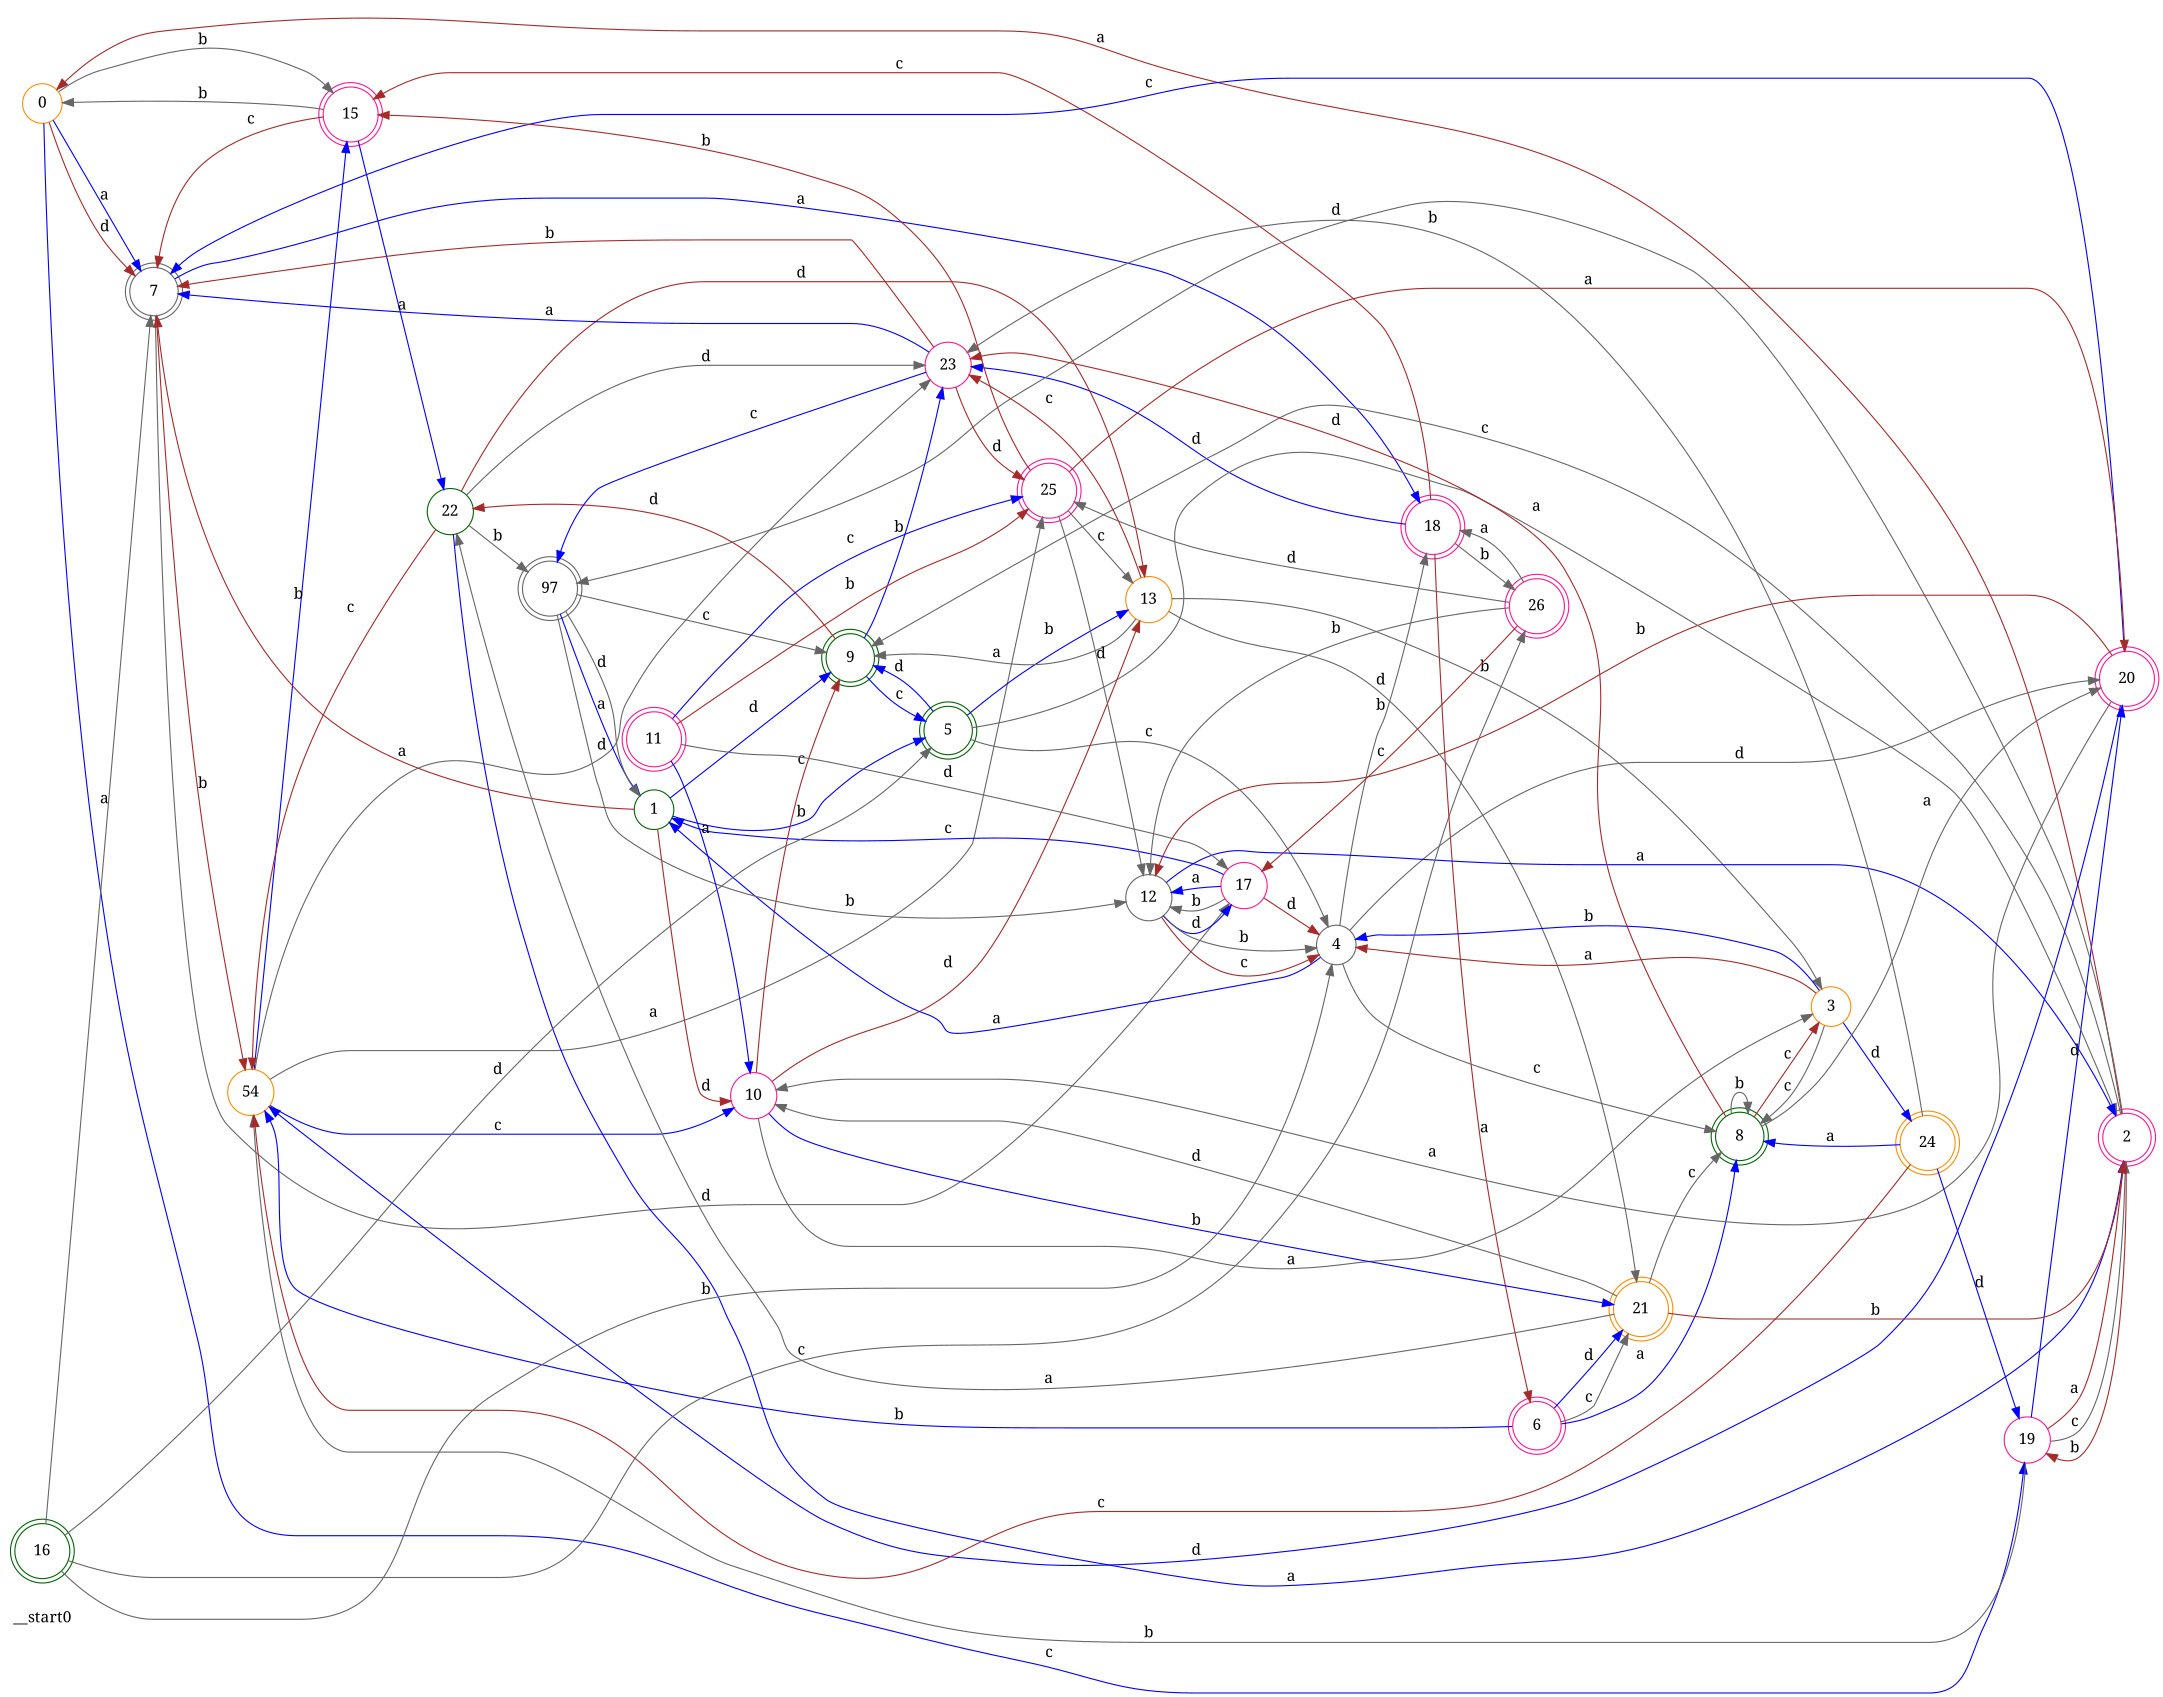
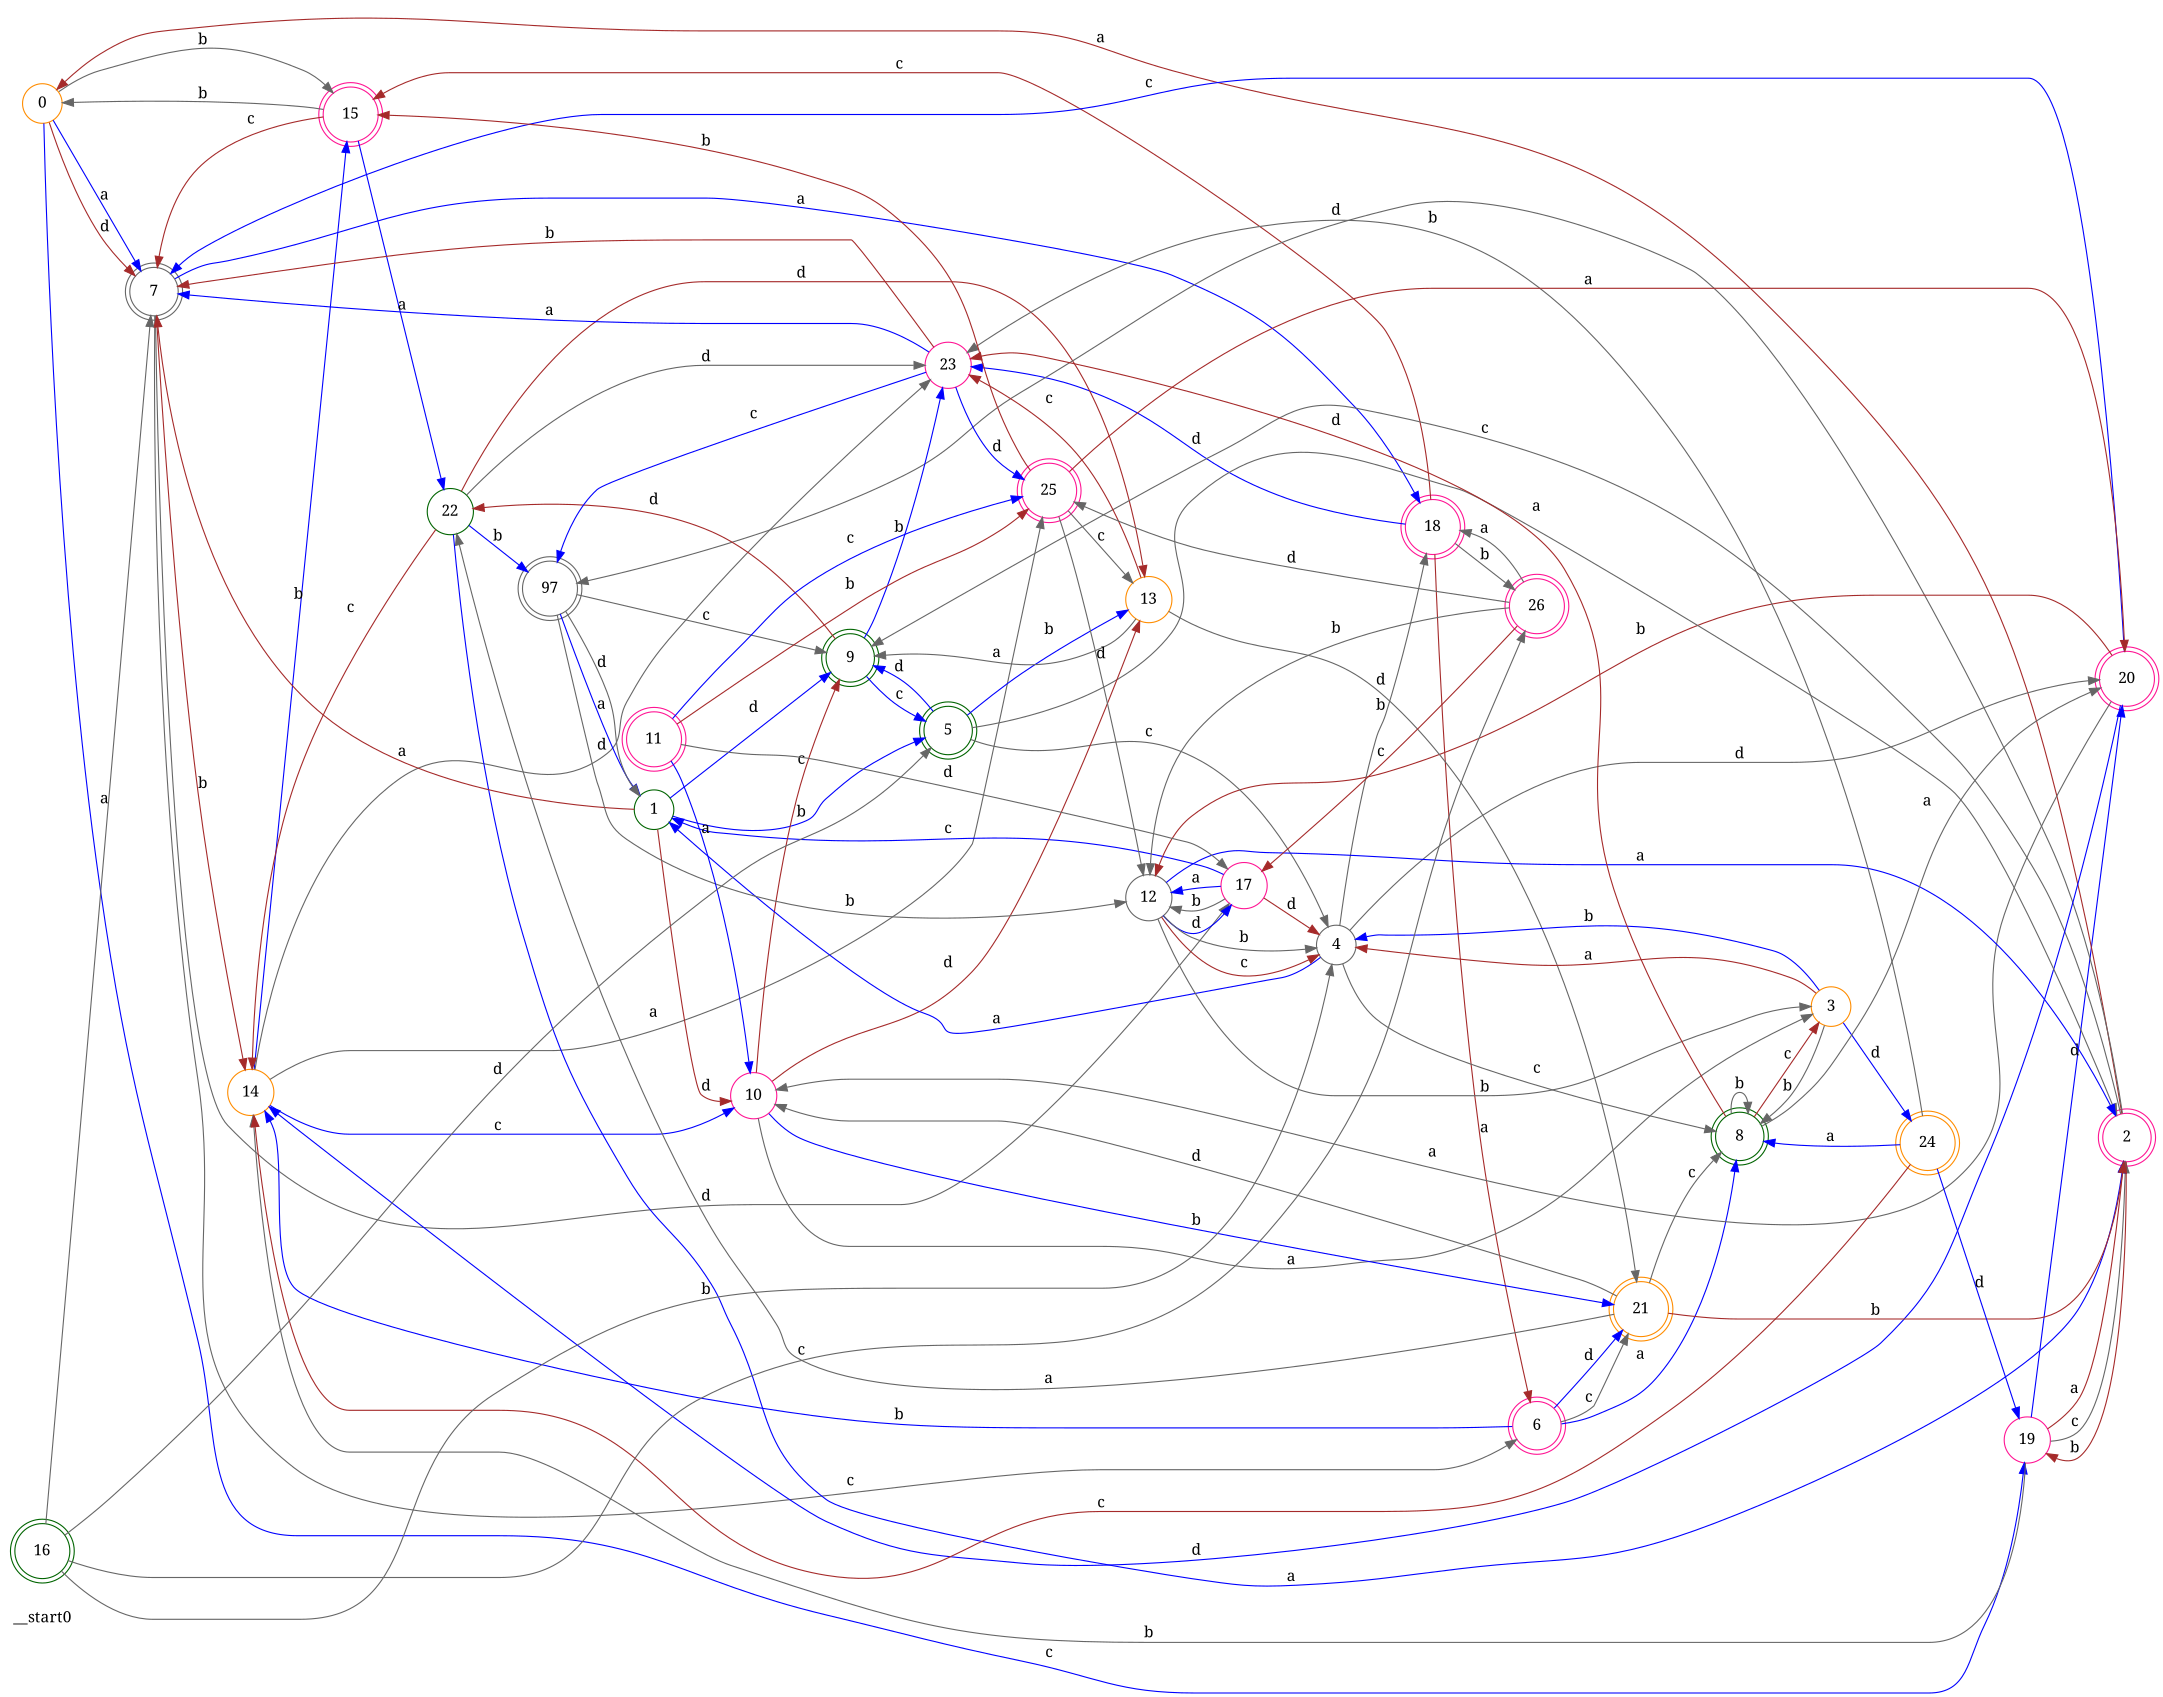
  digraph {
    fontname="Noto Serif"
    rankdir=LR
    node [color=deeppink fontname="Noto Serif" shape=doublecircle fillcolor=white style="rounded,filled"]
    edge [color=gray40 fontname="Noto Serif"]
    __start0 [color=gray40 shape=none fillcolor="" style=""]
    n2 [color=darkorange label=0 shape=circle style=filled]
    n3 [color=gray40 label=7]
    n4 [label=15]
    n5 [label=19 shape=circle style=filled]
-   n6 [color=darkorange label=54 shape=circle style=filled]
+   n6 [color=darkorange label=14 shape=circle style=filled]
    n7 [label=6]
    n8 [label=17 shape=circle style=filled]
    n9 [label=18]
    n10 [color=darkgreen label=22 shape=circle style=filled]
    n11 [label=2]
    n12 [label=20]
    n13 [color=darkgreen label=1 shape=circle style=filled]
    n14 [color=darkgreen label=5]
    n15 [color=darkgreen label=9]
    n16 [label=10 shape=circle style=filled]
    n17 [color=gray40 label=4 shape=circle style=filled]
    n18 [color=darkorange label=13 shape=circle style=filled]
    n19 [label=23 shape=circle style=filled]
    n20 [color=darkorange label=3 shape=circle style=filled]
    n21 [color=darkorange label=21]
    n22 [color=gray40 label=97]
    n23 [color=gray40 label=12 shape=circle style=filled]
    n24 [color=darkgreen label=8]
    n25 [color=darkorange label=24]
    n26 [label=25]
    n27 [label=26]
    n28 [label=11]
    n29 [color=darkgreen label=16]
    n2 -> n3 [color=blue label=a]
    n2 -> n3 [color=brown label=d]
    n2 -> n4 [label=b]
    n2 -> n5 [color=blue label=c]
    n3 -> n6 [color=brown label=b]
+   n3 -> n7 [label=c]
    n3 -> n8 [label=d]
    n3 -> n9 [color=blue label=a]
    n4 -> n2 [label=b]
    n4 -> n3 [color=brown label=c]
    n4 -> n10 [color=blue label=a]
    n5 -> n6 [label=b]
    n5 -> n11 [color=brown label=a]
    n5 -> n11 [label=c]
    n5 -> n12 [color=blue label=d]
    n6 -> n4 [color=blue label=b]
    n6 -> n16 [color=blue label=c]
    n6 -> n19 [label=d]
    n6 -> n26 [label=a]
    n7 -> n6 [color=blue label=b]
    n7 -> n21 [label=c]
    n7 -> n21 [color=blue label=d]
    n7 -> n24 [color=blue label=a]
    n8 -> n13 [color=blue label=c]
    n8 -> n17 [color=brown label=d]
    n8 -> n23 [color=blue label=a]
    n8 -> n23 [label=b]
    n9 -> n4 [color=brown label=c]
    n9 -> n7 [color=brown label=a]
    n9 -> n19 [color=blue label=d]
    n9 -> n27 [label=b]
    n10 -> n6 [color=brown label=c]
    n10 -> n11 [color=blue label=a]
    n10 -> n18 [color=brown label=d]
    n10 -> n19 [label=d]
-   n10 -> n22 [label=b]
+   n10 -> n22 [color=blue label=b]
    n11 -> n2 [color=brown label=a]
    n11 -> n5 [color=brown label=b]
    n11 -> n15 [label=c]
    n11 -> n22 [label=d]
    n12 -> n3 [color=blue label=c]
    n12 -> n6 [color=blue label=d]
    n12 -> n16 [label=a]
    n12 -> n23 [color=brown label=b]
    n13 -> n3 [color=brown label=a]
    n13 -> n14 [color=blue label=b]
    n13 -> n15 [color=blue label=d]
    n13 -> n16 [color=brown label=d]
    n14 -> n11 [label=a]
    n14 -> n15 [color=blue label=d]
    n14 -> n17 [label=c]
    n14 -> n18 [color=blue label=b]
    n15 -> n10 [color=brown label=d]
    n15 -> n14 [color=blue label=c]
    n15 -> n19 [color=blue label=b]
    n16 -> n15 [color=brown label=c]
    n16 -> n18 [color=brown label=d]
    n16 -> n20 [label=a]
    n16 -> n21 [color=blue label=b]
    n17 -> n9 [label=b]
    n17 -> n12 [label=d]
    n17 -> n13 [color=blue label=a]
    n17 -> n24 [label=c]
    n18 -> n15 [label=a]
    n18 -> n19 [color=brown label=c]
-   n18 -> n20 [label=b]
+   n23 -> n20 [label=b]
    n18 -> n21 [label=d]
    n19 -> n3 [color=blue label=a]
    n19 -> n3 [color=brown label=b]
    n19 -> n22 [color=blue label=c]
-   n19 -> n26 [color=brown label=d]
+   n19 -> n26 [color=blue label=d]
    n20 -> n17 [color=brown label=a]
    n20 -> n17 [color=blue label=b]
-   n20 -> n24 [label=c]
+   n20 -> n24 [label=b]
    n20 -> n25 [color=blue label=d]
    n21 -> n10 [label=a]
    n21 -> n11 [color=brown label=b]
    n21 -> n16 [label=d]
    n21 -> n24 [label=c]
    n22 -> n13 [color=blue label=a]
    n22 -> n13 [label=d]
    n22 -> n15 [label=c]
    n22 -> n23 [label=b]
    n23 -> n8 [color=blue label=d]
    n23 -> n11 [color=blue label=a]
    n23 -> n17 [label=b]
    n23 -> n17 [color=brown label=c]
    n24 -> n12 [label=a]
    n24 -> n19 [color=brown label=d]
    n24 -> n20 [color=brown label=c]
    n24 -> n24 [label=b]
    n25 -> n5 [color=blue label=d]
    n25 -> n6 [color=brown label=c]
    n25 -> n19 [label=b]
    n25 -> n24 [color=blue label=a]
    n26 -> n4 [color=brown label=b]
    n26 -> n12 [color=brown label=a]
    n26 -> n18 [label=c]
    n26 -> n23 [label=d]
    n27 -> n8 [color=brown label=c]
    n27 -> n9 [label=a]
    n27 -> n23 [label=b]
    n27 -> n26 [label=d]
    n28 -> n8 [label=d]
    n28 -> n16 [color=blue label=a]
    n28 -> n26 [color=brown label=b]
    n28 -> n26 [color=blue label=c]
    n29 -> n3 [label=a]
    n29 -> n14 [label=d]
    n29 -> n17 [label=b]
    n29 -> n27 [label=c]
  }
